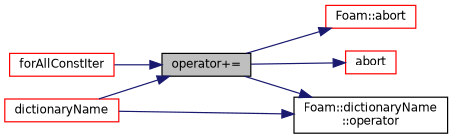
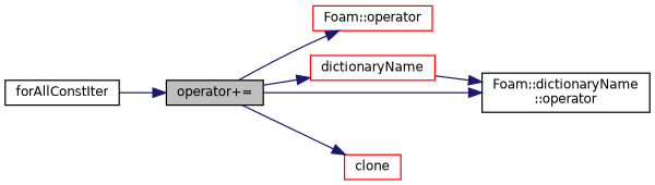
  digraph {
    rankdir=LR
    node [color=red fontname=Helvetica fontsize=10 shape=record]
    edge [color=midnightblue fontname=Helvetica fontsize=10 labelfontname=Helvetica labelfontsize=10 style=solid]
    n1 [color=black fillcolor=grey75 fontcolor=black height=0.2 label="operator+=" style=filled width=0.4]
-   n2 [height=0.2 label="Foam::abort" width=0.4]
+   n2 [height=0.2 label="Foam::operator" width=0.4]
    n3 [height=0.2 label=dictionaryName width=0.4]
    n4 [color=black height=0.2 label="Foam::dictionaryName\l::operator" width=0.4]
-   n5 [height=0.2 label=abort width=0.4]
-   n6 [height=0.2 label=forAllConstIter width=0.4]
+   n5 [height=0.2 label=clone width=0.4]
+   n6 [color=black height=0.2 label=forAllConstIter width=0.4]
    n1 -> n2
-   n3 -> n1
+   n1 -> n3
    n1 -> n4
    n1 -> n5
    n3 -> n4
    n6 -> n1
  }
